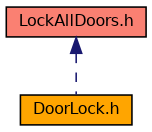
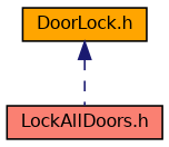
  digraph {
    node [color=black fontname=Helvetica fontsize=10 shape=record style=filled]
    n1 [fillcolor=orange fontcolor=black height=0.2 label="DoorLock.h" width=0.4]
    n2 [fillcolor=salmon height=0.2 label="LockAllDoors.h" width=0.4]
-   n2 -> n1 [color=midnightblue dir=back fontname=Helvetica fontsize=10 labelfontname=Helvetica labelfontsize=10 style=dashed]
+   n1 -> n2 [color=midnightblue dir=back fontname=Helvetica fontsize=10 labelfontname=Helvetica labelfontsize=10 style=dashed]
  }
